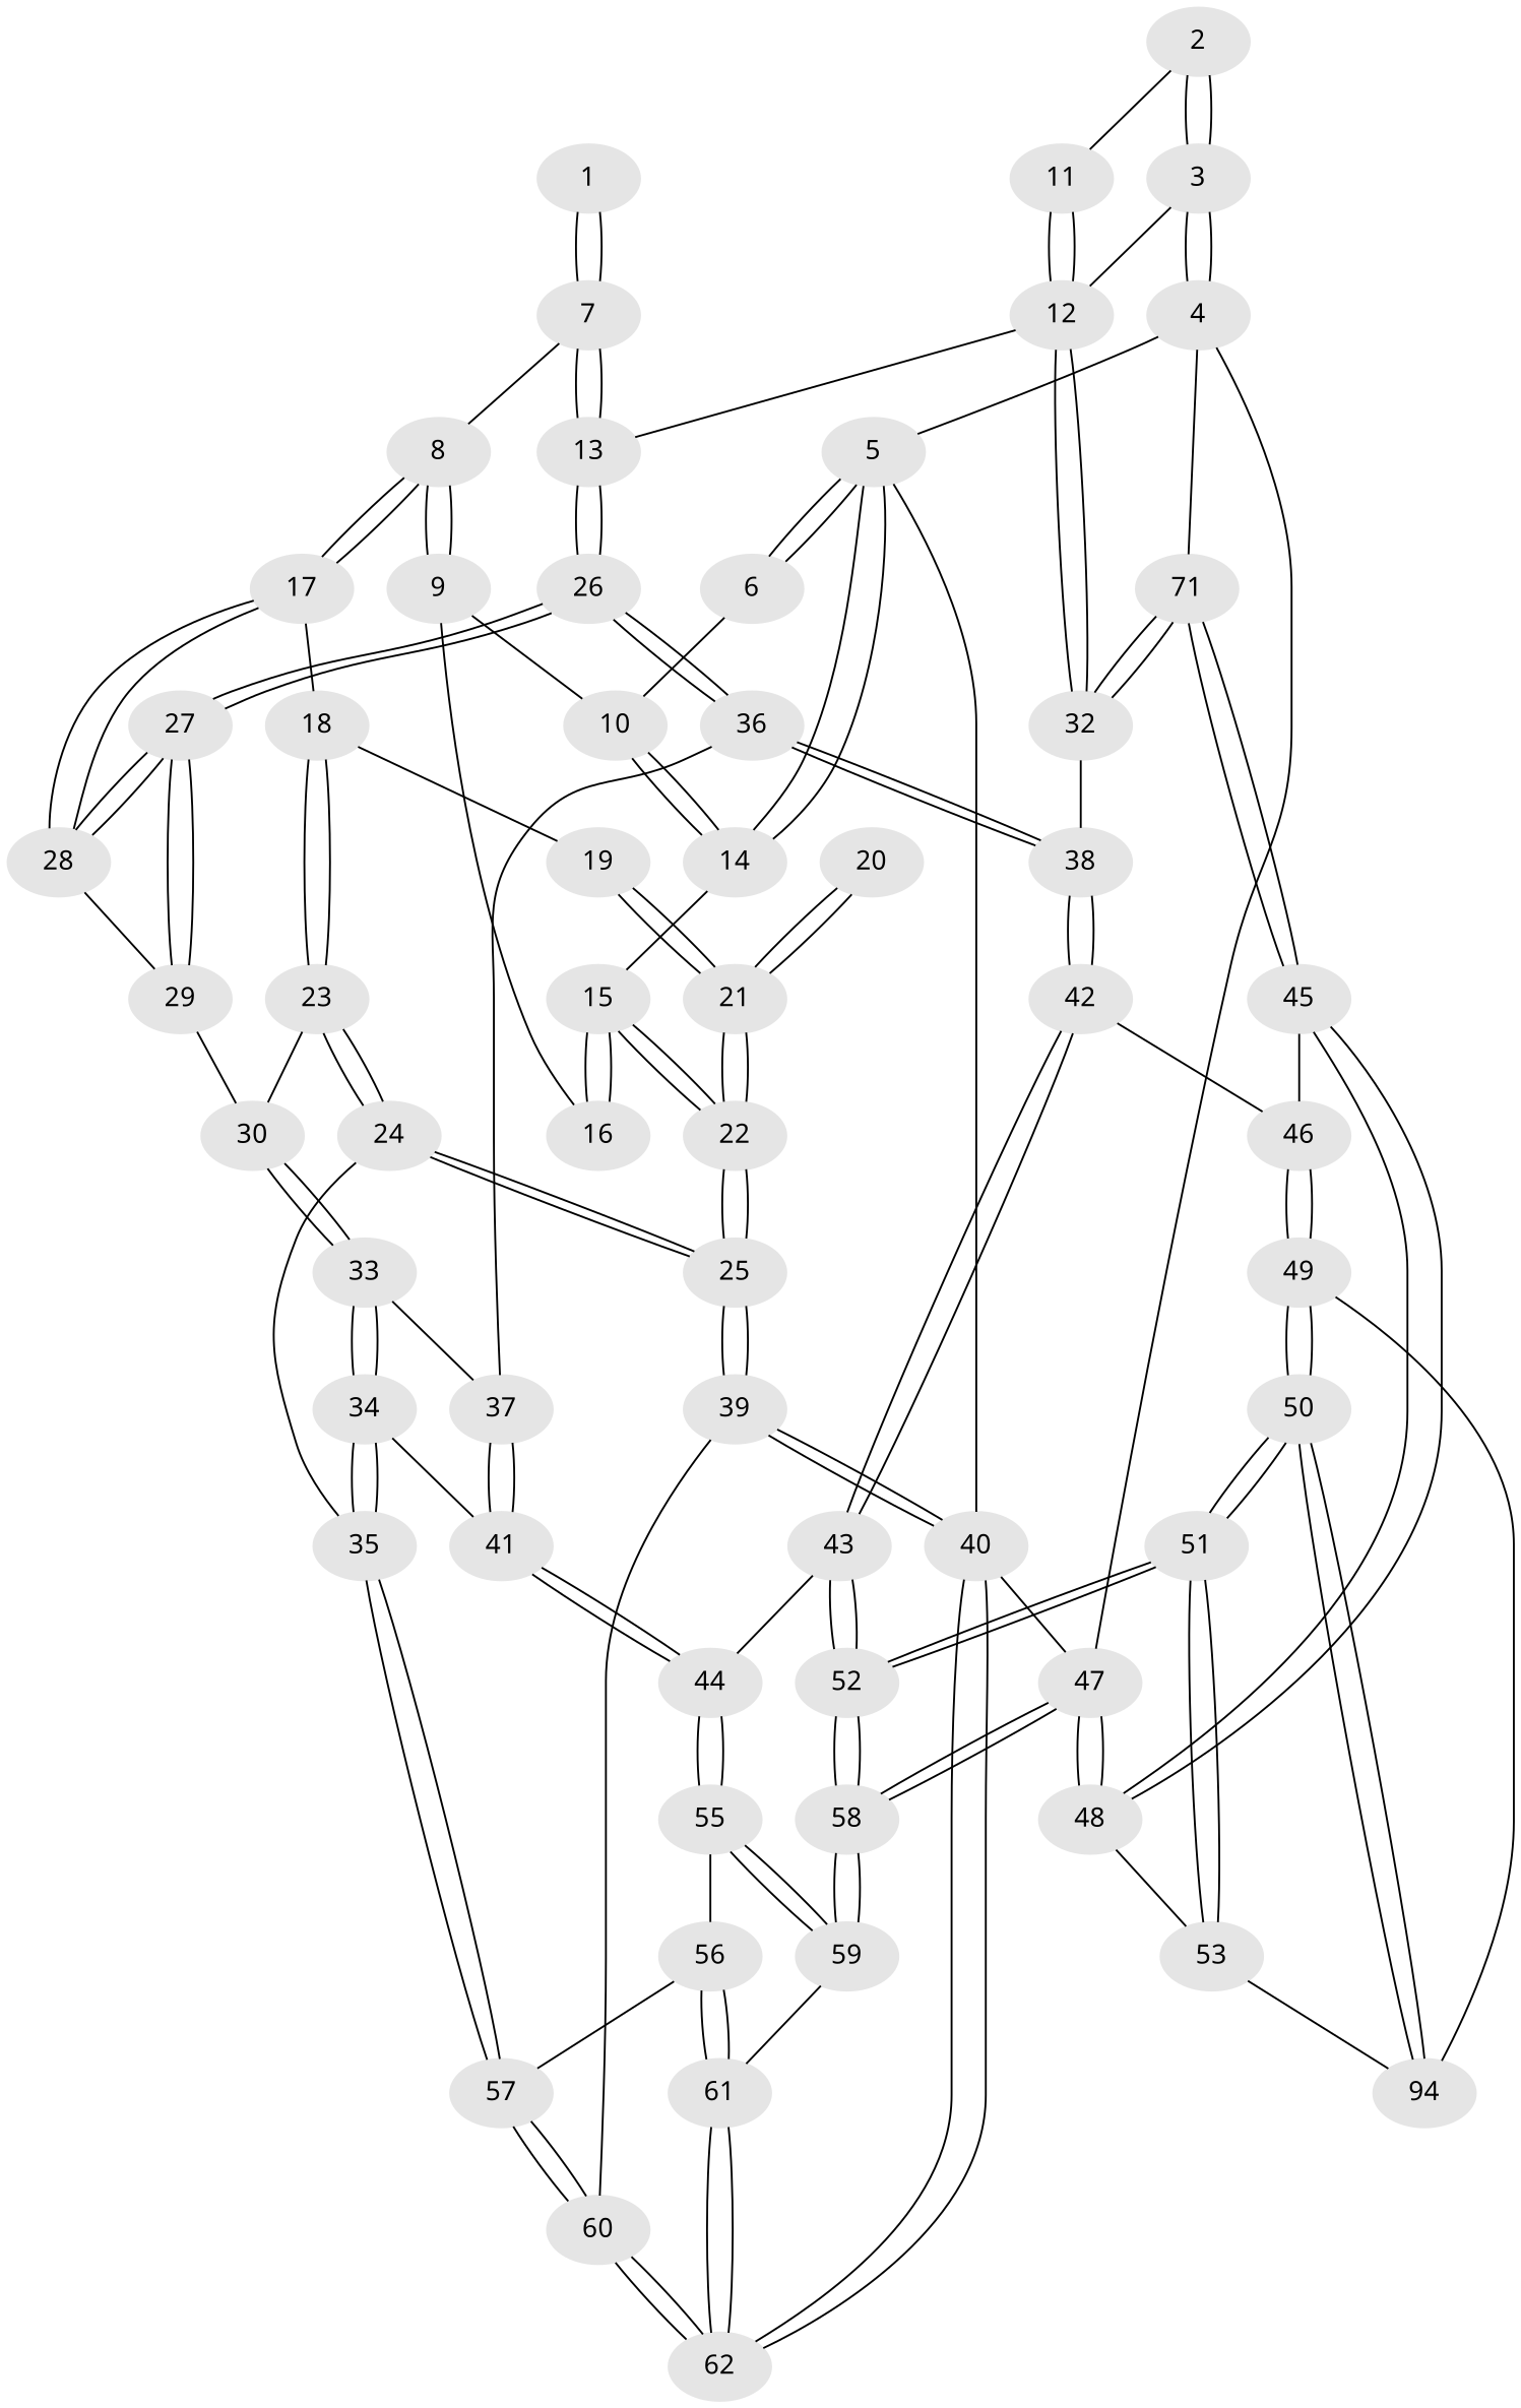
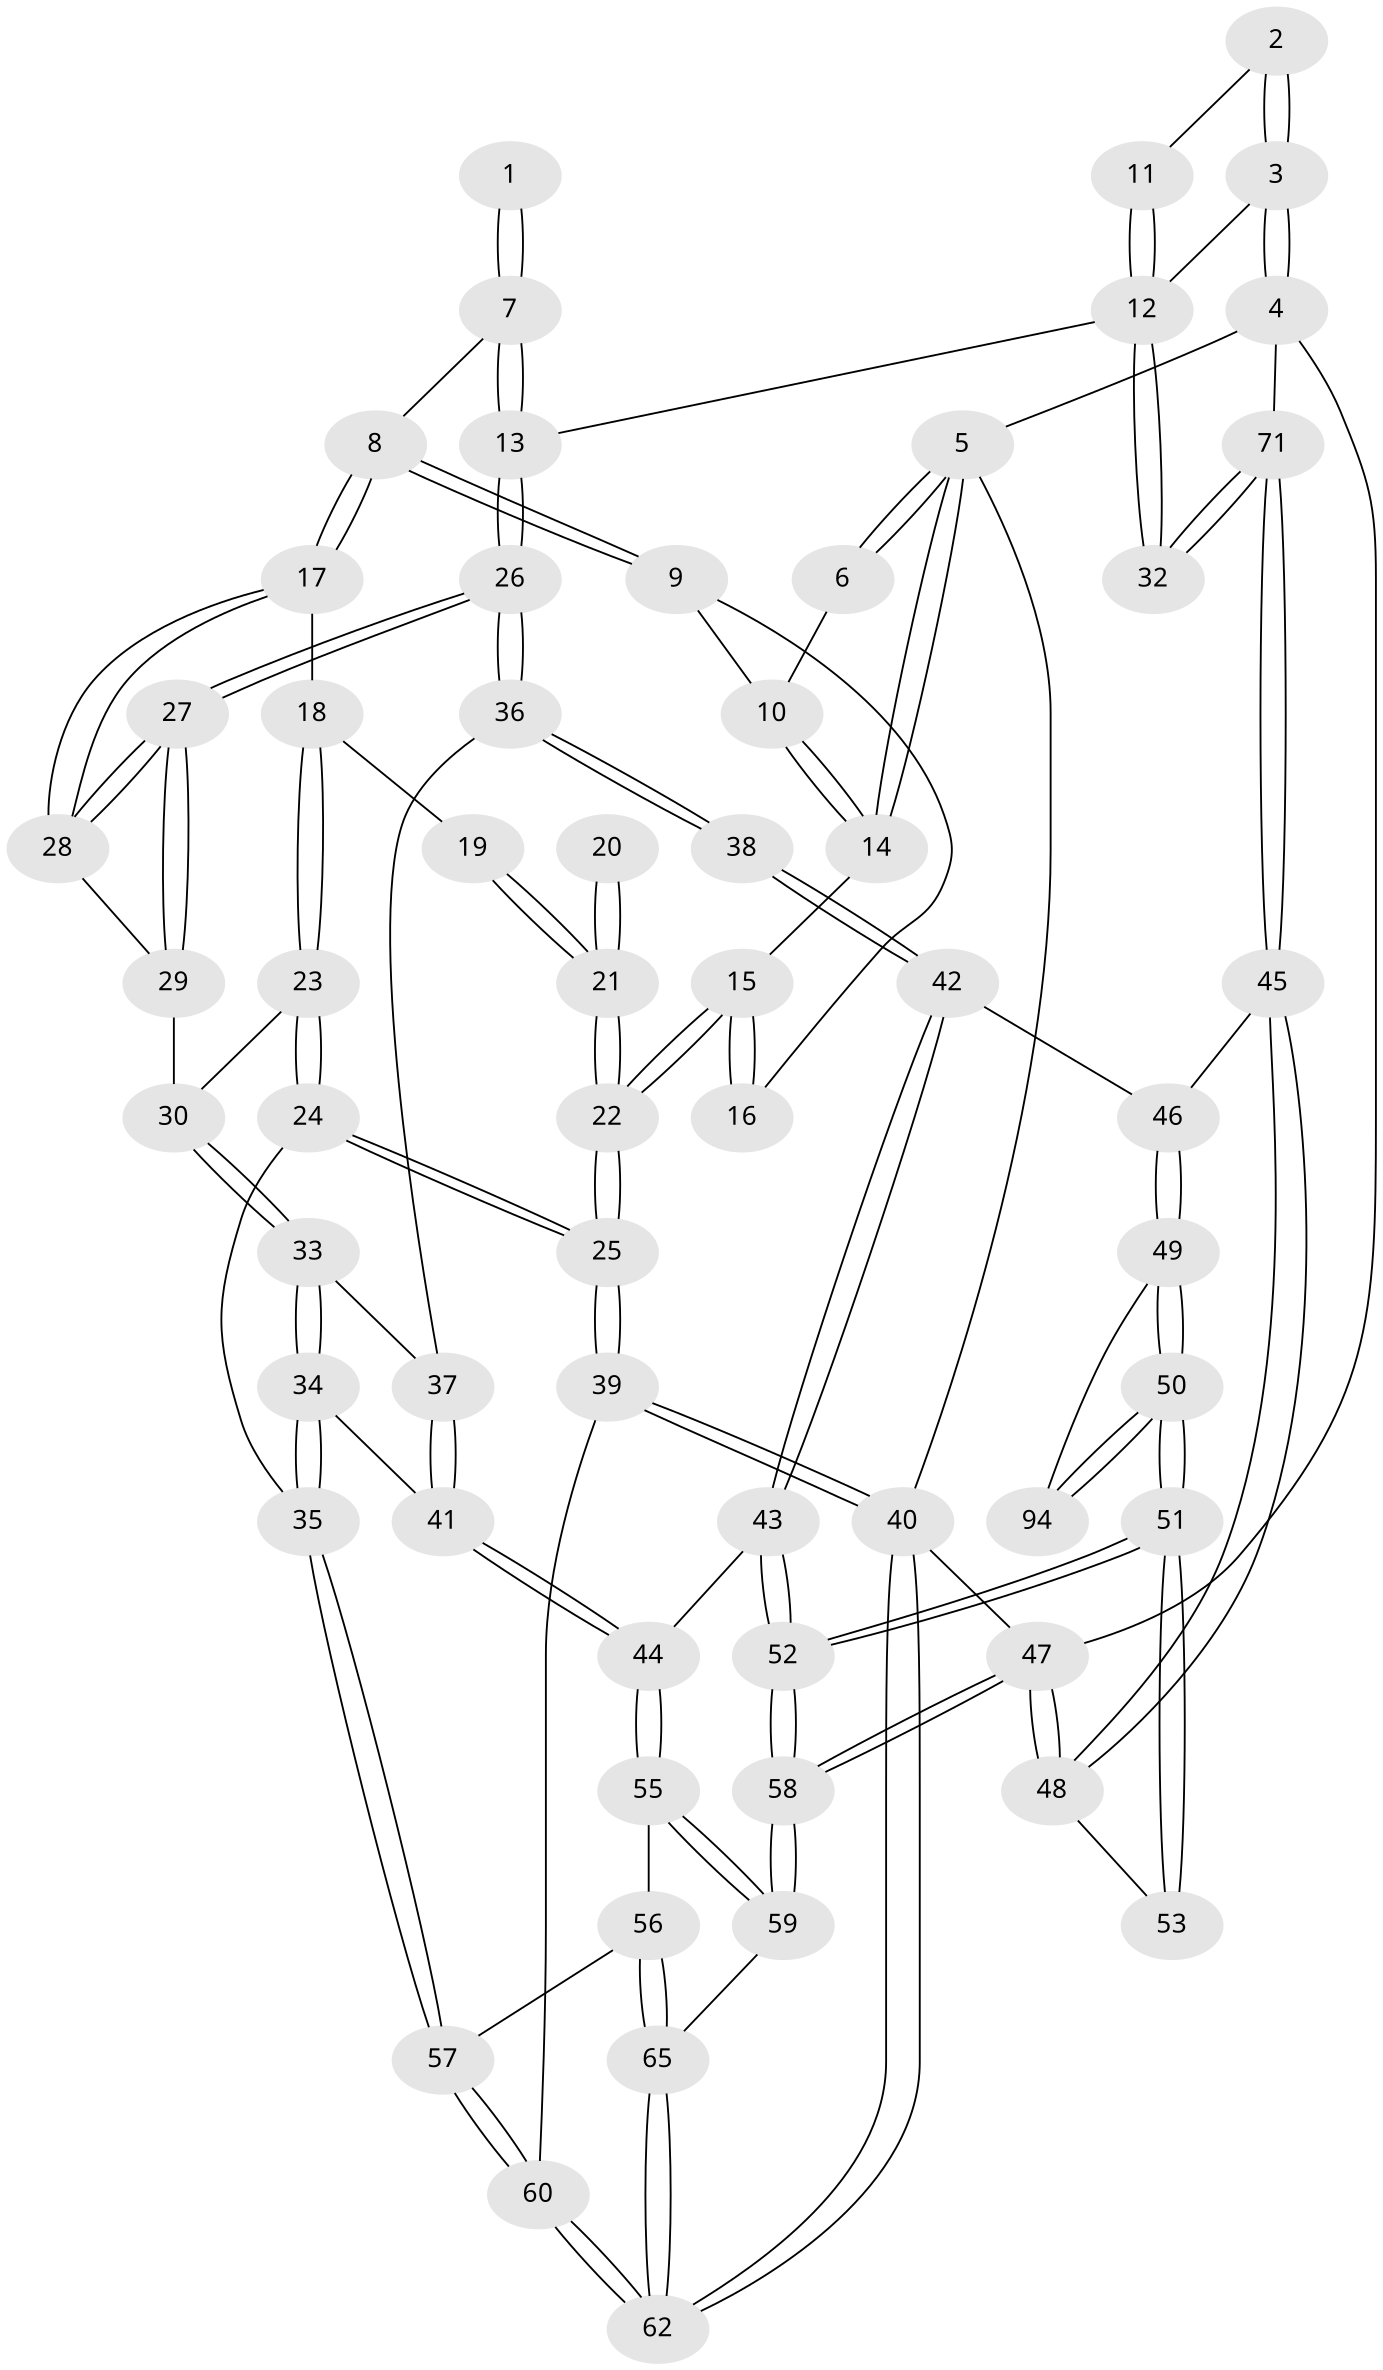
  graph {
    fontname="Noto Sans"
    node [color=gray90 fontname="Noto Sans" style=filled]
    edge [fontname="Noto Sans"]
    1
    7
    2
    3
    11
    8
    13
    4
    12
    5
    n11 [label=71]
    47
    6
    14
    40
    32
    45
    48
    58
    10
    15
    62
    9
    17
    26
    16
    18
    28
    38
    27
    36
    22
    25
    20
    21
    19
    23
    29
    24
    30
    39
    35
    33
    57
    60
    37
    34
    46
    42
    41
    44
    43
    55
    52
    49
    56
    59
    53
    50
    n60 [label=94]
    51
-   61
+   61 [label=65]
    1 -- 7
    1 -- 7
    7 -- 8
    7 -- 13
    7 -- 13
    2 -- 3
    2 -- 3
    2 -- 11
    3 -- 4
    3 -- 4
    3 -- 12
    11 -- 12
    11 -- 12
    8 -- 9
    8 -- 9
    8 -- 17
    8 -- 17
    13 -- 26
    13 -- 26
    4 -- 5
    4 -- n11
    4 -- 47
    12 -- 13
    12 -- 32
    12 -- 32
    5 -- 6
    5 -- 6
    5 -- 14
    5 -- 14
    5 -- 40
    n11 -- 32
    n11 -- 32
    n11 -- 45
    n11 -- 45
    47 -- 48
    47 -- 48
    47 -- 58
    47 -- 58
    6 -- 10
    14 -- 15
    40 -- 47
    40 -- 62
    40 -- 62
-   32 -- 38
    45 -- 48
    45 -- 48
    45 -- 46
    48 -- 53
    58 -- 59
    58 -- 59
    10 -- 14
    10 -- 14
    15 -- 16
    15 -- 16
    15 -- 22
    15 -- 22
    9 -- 10
    9 -- 16
    17 -- 18
    17 -- 28
    17 -- 28
    26 -- 27
    26 -- 27
    26 -- 36
    26 -- 36
    18 -- 19
    18 -- 23
    18 -- 23
    28 -- 29
    38 -- 42
    38 -- 42
    27 -- 28
    27 -- 28
    27 -- 29
    27 -- 29
    36 -- 38
    36 -- 38
    36 -- 37
    22 -- 25
    22 -- 25
    25 -- 39
    25 -- 39
    20 -- 21
    20 -- 21
    21 -- 22
    21 -- 22
    19 -- 21
    19 -- 21
    23 -- 24
    23 -- 24
    23 -- 30
    29 -- 30
    24 -- 25
    24 -- 25
    24 -- 35
    30 -- 33
    30 -- 33
    39 -- 40
    39 -- 40
    39 -- 60
    35 -- 57
    35 -- 57
    33 -- 37
    33 -- 34
    33 -- 34
    57 -- 60
    57 -- 60
    60 -- 62
    60 -- 62
    37 -- 41
    37 -- 41
    34 -- 35
    34 -- 35
    34 -- 41
    46 -- 49
    46 -- 49
    42 -- 46
    42 -- 43
    42 -- 43
    41 -- 44
    41 -- 44
    44 -- 55
    44 -- 55
    43 -- 44
    43 -- 52
    43 -- 52
    55 -- 56
    55 -- 59
    55 -- 59
    52 -- 58
    52 -- 58
    49 -- 50
    49 -- 50
    49 -- n60
    56 -- 57
    56 -- 61
    56 -- 61
    59 -- 61
-   53 -- n60
    50 -- n60
    50 -- n60
    50 -- 51
    50 -- 51
    51 -- 52
    51 -- 52
    51 -- 53
    51 -- 53
    61 -- 62
    61 -- 62
  }
